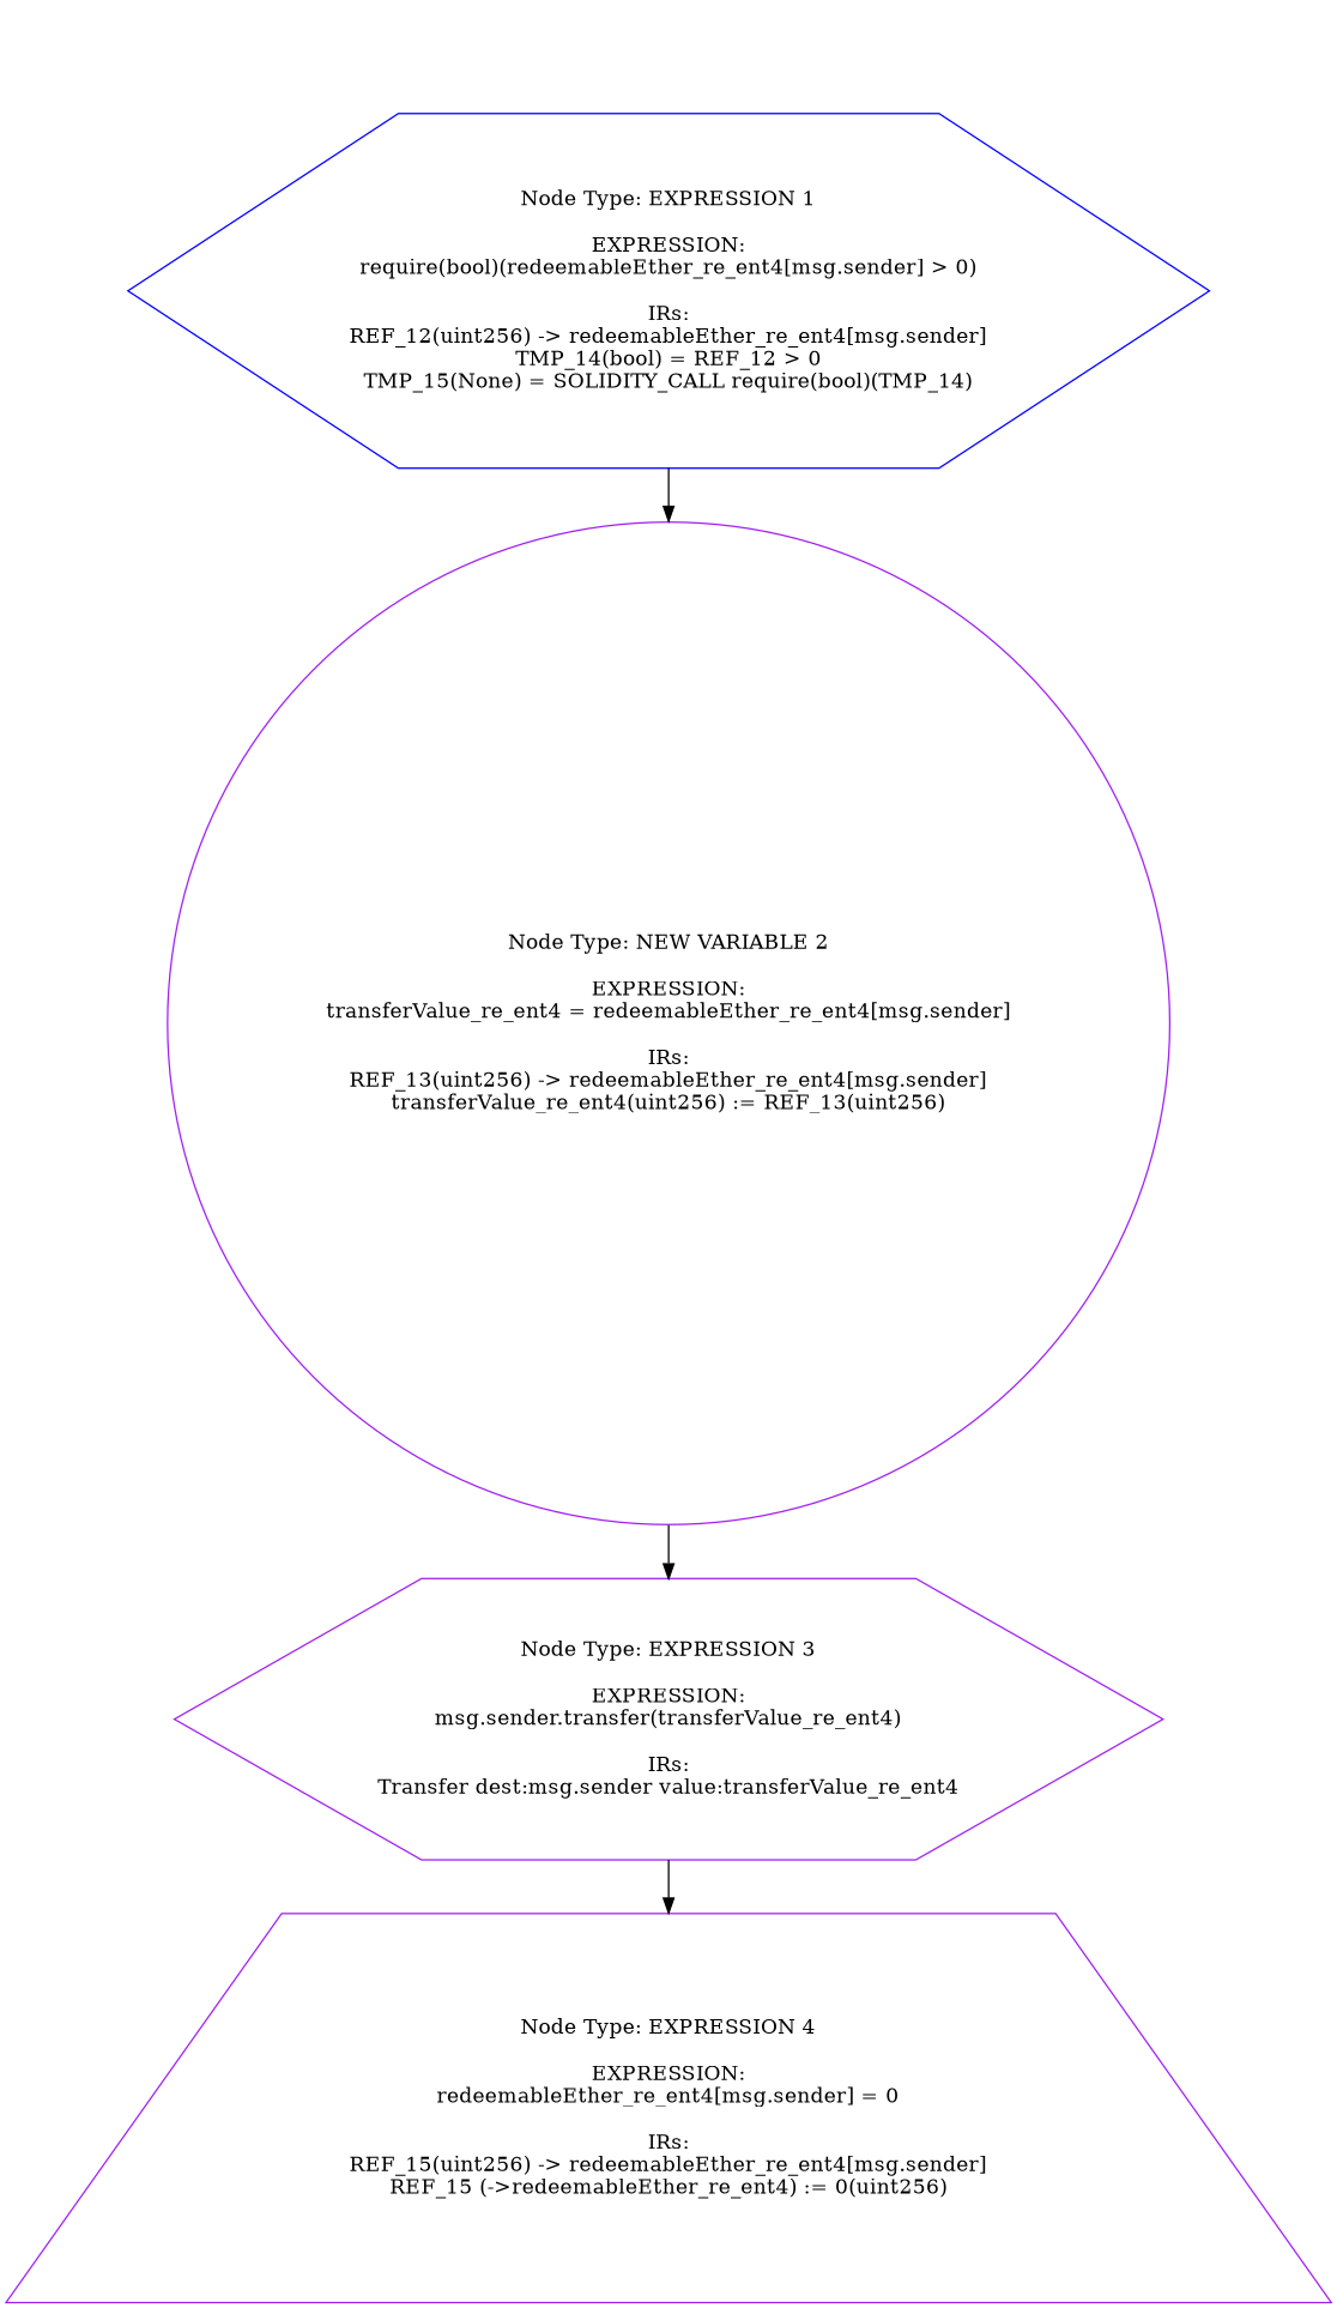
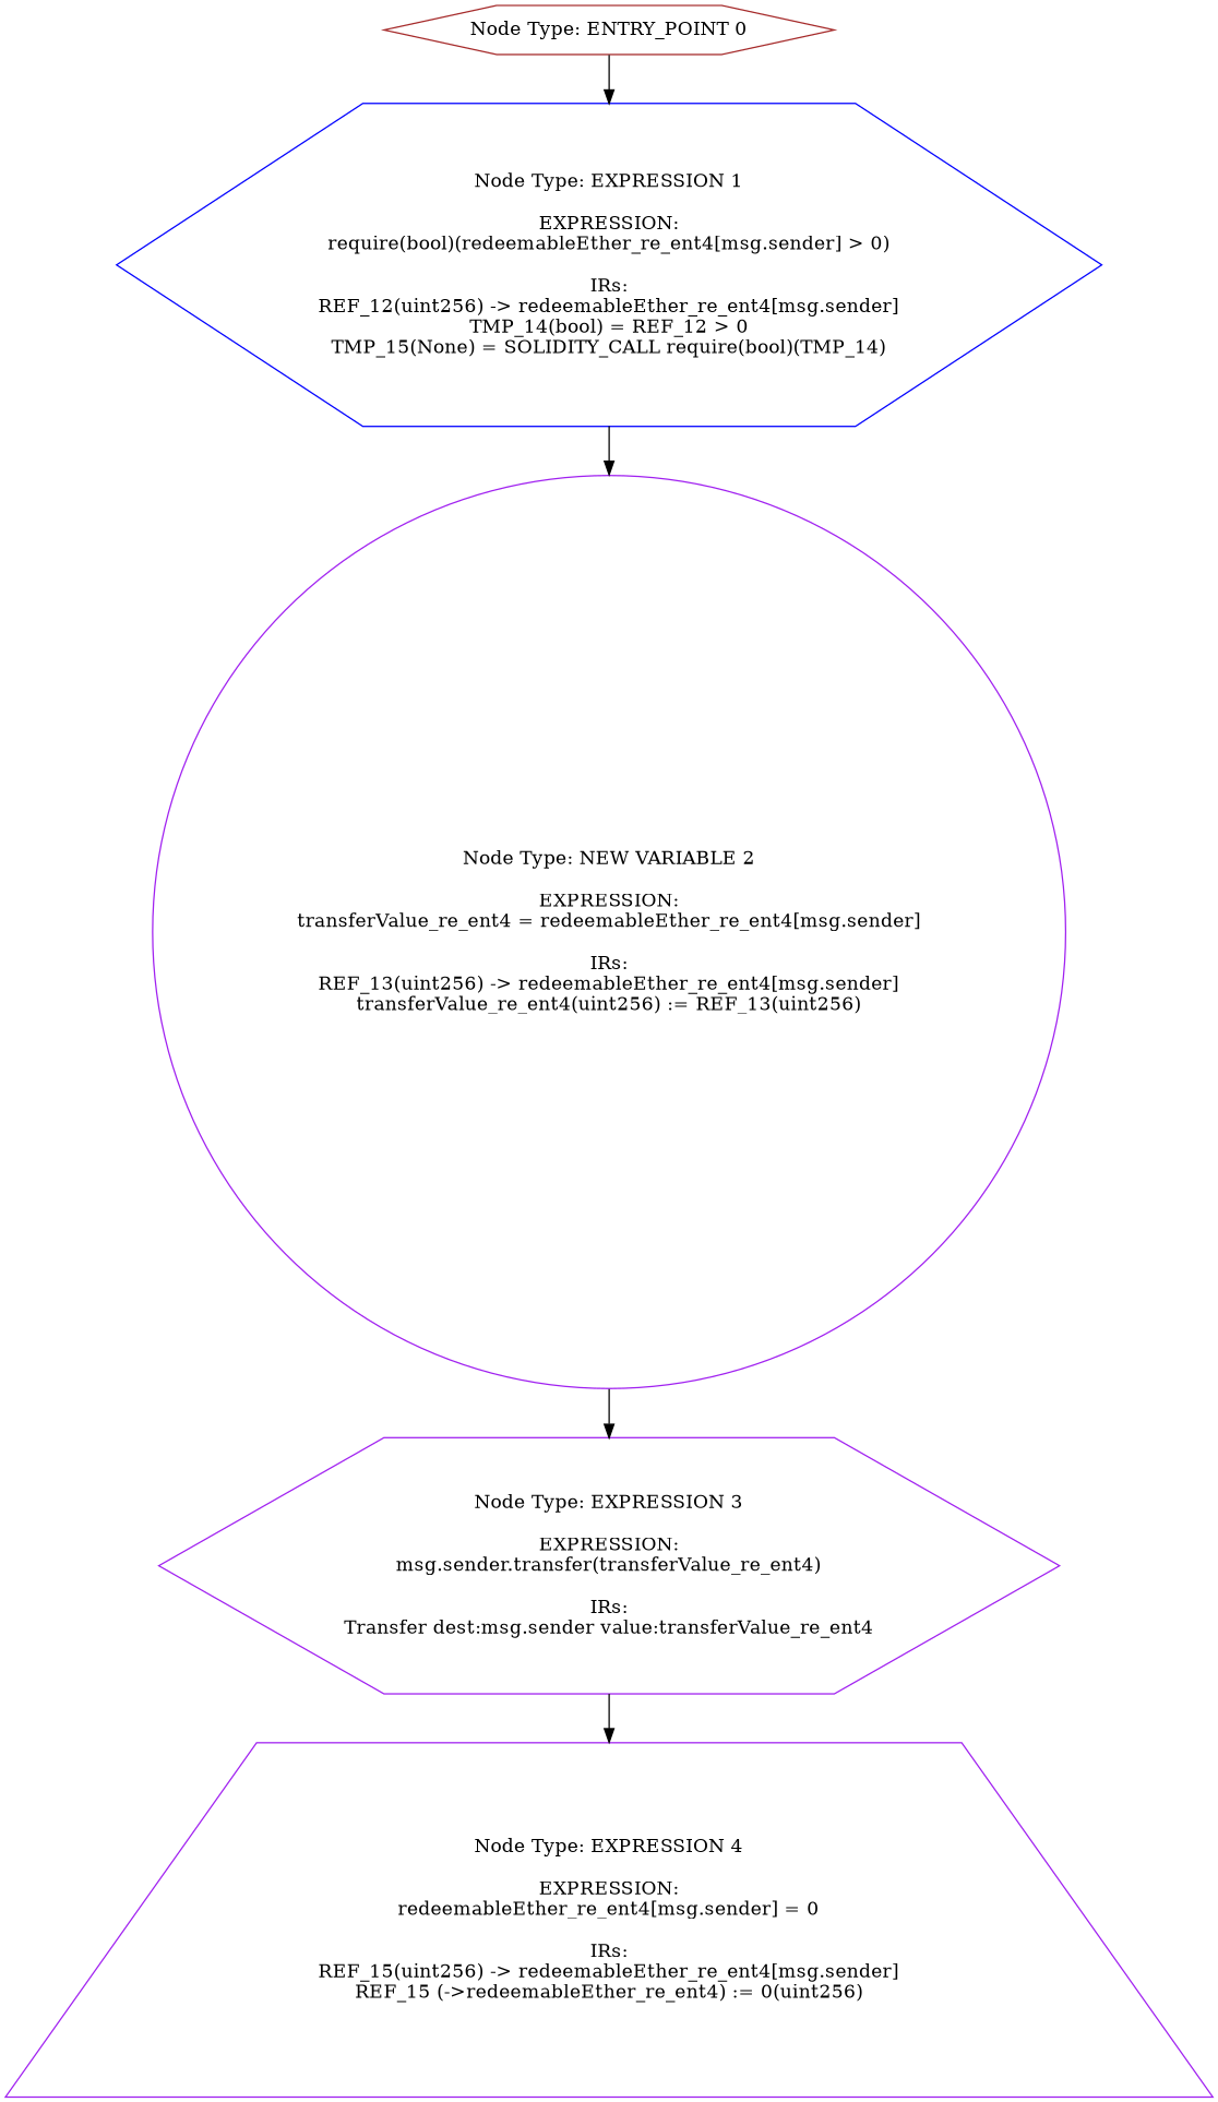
  digraph {
    node [color=purple shape=hexagon]
+   n1 [label="Node Type: ENTRY_POINT 0\n" color=brown]
    n2 [label="Node Type: EXPRESSION 1\n\nEXPRESSION:\nrequire(bool)(redeemableEther_re_ent4[msg.sender] > 0)\n\nIRs:\nREF_12(uint256) -> redeemableEther_re_ent4[msg.sender]\nTMP_14(bool) = REF_12 > 0\nTMP_15(None) = SOLIDITY_CALL require(bool)(TMP_14)" color=blue]
    n3 [label="Node Type: NEW VARIABLE 2\n\nEXPRESSION:\ntransferValue_re_ent4 = redeemableEther_re_ent4[msg.sender]\n\nIRs:\nREF_13(uint256) -> redeemableEther_re_ent4[msg.sender]\ntransferValue_re_ent4(uint256) := REF_13(uint256)" shape=circle]
    n4 [label="Node Type: EXPRESSION 3\n\nEXPRESSION:\nmsg.sender.transfer(transferValue_re_ent4)\n\nIRs:\nTransfer dest:msg.sender value:transferValue_re_ent4"]
    n5 [label="Node Type: EXPRESSION 4\n\nEXPRESSION:\nredeemableEther_re_ent4[msg.sender] = 0\n\nIRs:\nREF_15(uint256) -> redeemableEther_re_ent4[msg.sender]\nREF_15 (->redeemableEther_re_ent4) := 0(uint256)" shape=trapezium]
+   n1 -> n2
    n2 -> n3
    n3 -> n4
    n4 -> n5
  }
